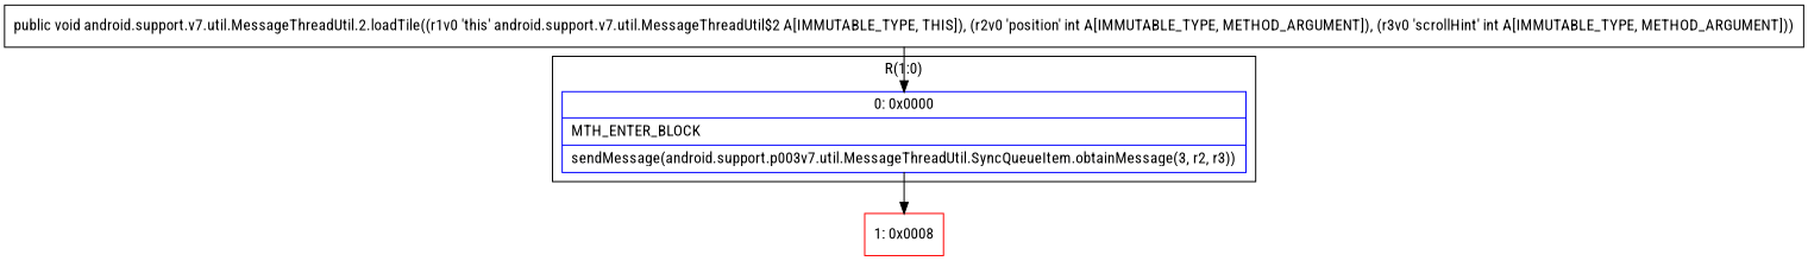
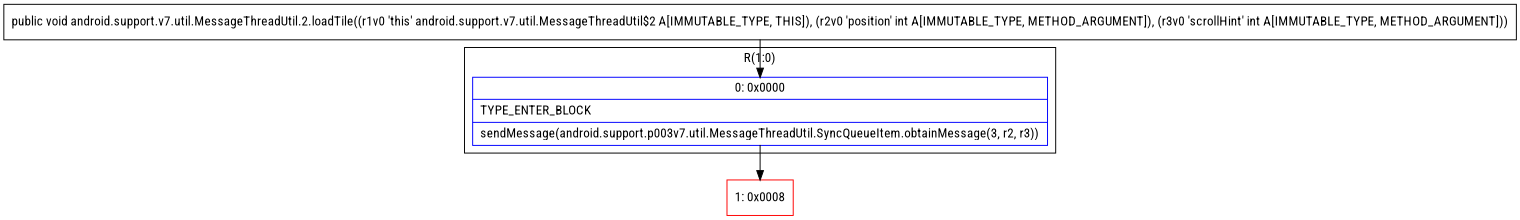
  digraph {
    fontname="Roboto Condensed"
    node [shape=record fontname="Roboto Condensed"]
    edge [fontname="Roboto Condensed"]
-   n1 [color=blue label="{0\:\ 0x0000|MTH_ENTER_BLOCK\l|sendMessage(android.support.p003v7.util.MessageThreadUtil.SyncQueueItem.obtainMessage(3, r2, r3))\l}"]
+   n1 [color=blue label="{0\:\ 0x0000|TYPE_ENTER_BLOCK\l|sendMessage(android.support.p003v7.util.MessageThreadUtil.SyncQueueItem.obtainMessage(3, r2, r3))\l}"]
    n2 [color=red label="{1\:\ 0x0008}"]
    n3 [label="{public void android.support.v7.util.MessageThreadUtil.2.loadTile((r1v0 'this' android.support.v7.util.MessageThreadUtil$2 A[IMMUTABLE_TYPE, THIS]), (r2v0 'position' int A[IMMUTABLE_TYPE, METHOD_ARGUMENT]), (r3v0 'scrollHint' int A[IMMUTABLE_TYPE, METHOD_ARGUMENT])) }"]
    subgraph cluster_1 {
      label="R(1:0)"
      n1
    }
    n1 -> n2
    n3 -> n1
  }
